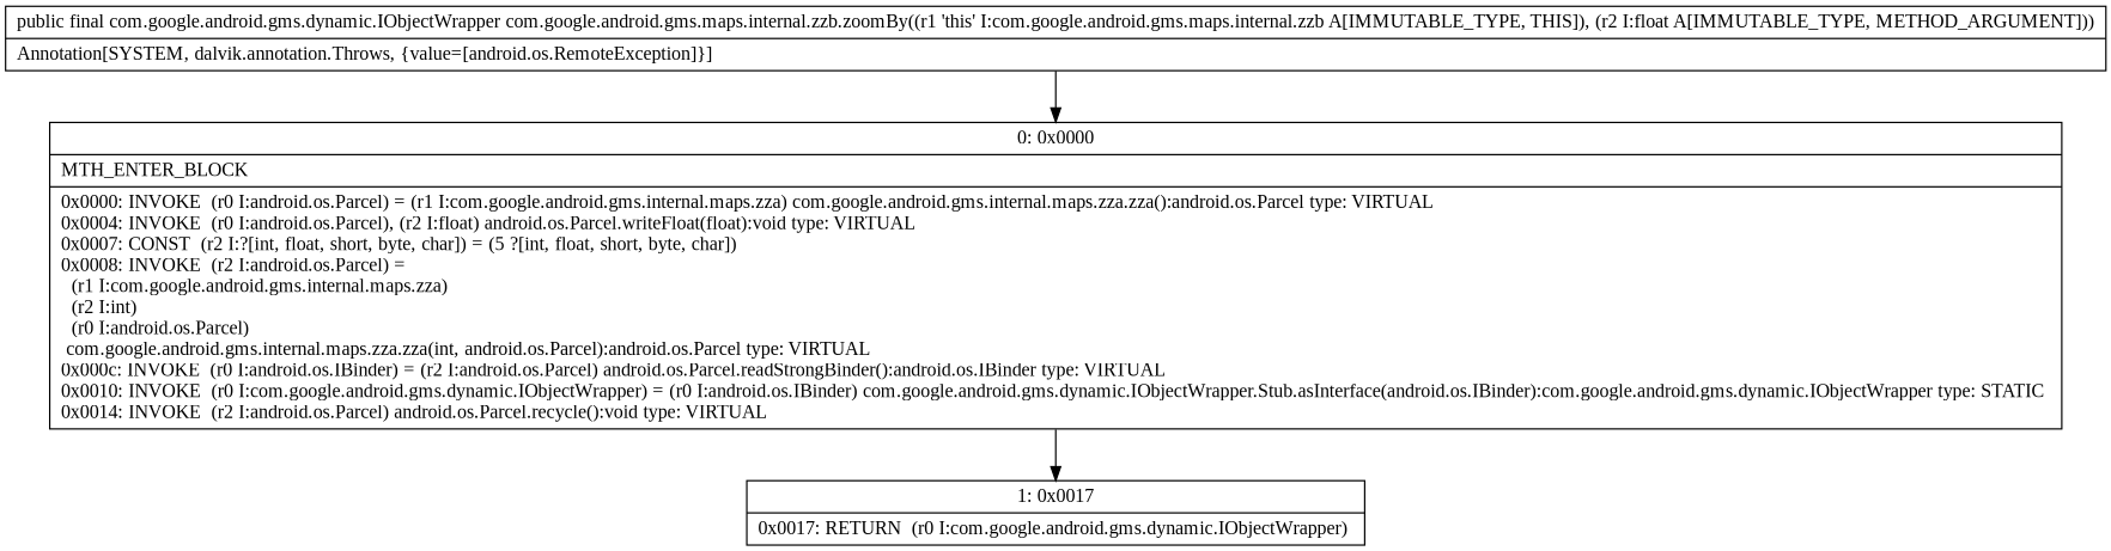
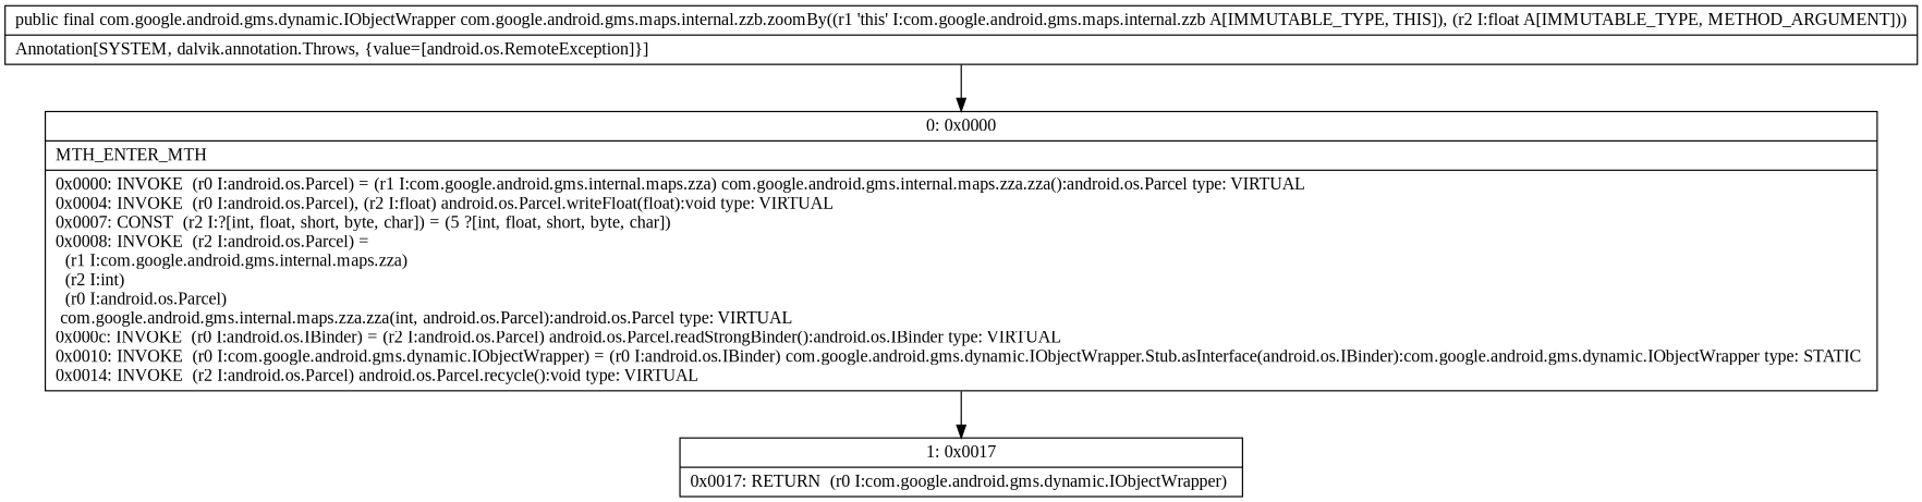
  digraph {
    fontname="Liberation Serif"
    node [shape=record fontname="Liberation Serif"]
    edge [fontname="Liberation Serif"]
-   n1 [label="{0\:\ 0x0000|MTH_ENTER_BLOCK\l|0x0000: INVOKE  (r0 I:android.os.Parcel) = (r1 I:com.google.android.gms.internal.maps.zza) com.google.android.gms.internal.maps.zza.zza():android.os.Parcel type: VIRTUAL \l0x0004: INVOKE  (r0 I:android.os.Parcel), (r2 I:float) android.os.Parcel.writeFloat(float):void type: VIRTUAL \l0x0007: CONST  (r2 I:?[int, float, short, byte, char]) = (5 ?[int, float, short, byte, char]) \l0x0008: INVOKE  (r2 I:android.os.Parcel) = \l  (r1 I:com.google.android.gms.internal.maps.zza)\l  (r2 I:int)\l  (r0 I:android.os.Parcel)\l com.google.android.gms.internal.maps.zza.zza(int, android.os.Parcel):android.os.Parcel type: VIRTUAL \l0x000c: INVOKE  (r0 I:android.os.IBinder) = (r2 I:android.os.Parcel) android.os.Parcel.readStrongBinder():android.os.IBinder type: VIRTUAL \l0x0010: INVOKE  (r0 I:com.google.android.gms.dynamic.IObjectWrapper) = (r0 I:android.os.IBinder) com.google.android.gms.dynamic.IObjectWrapper.Stub.asInterface(android.os.IBinder):com.google.android.gms.dynamic.IObjectWrapper type: STATIC \l0x0014: INVOKE  (r2 I:android.os.Parcel) android.os.Parcel.recycle():void type: VIRTUAL \l}"]
+   n1 [label="{0\:\ 0x0000|MTH_ENTER_MTH\l|0x0000: INVOKE  (r0 I:android.os.Parcel) = (r1 I:com.google.android.gms.internal.maps.zza) com.google.android.gms.internal.maps.zza.zza():android.os.Parcel type: VIRTUAL \l0x0004: INVOKE  (r0 I:android.os.Parcel), (r2 I:float) android.os.Parcel.writeFloat(float):void type: VIRTUAL \l0x0007: CONST  (r2 I:?[int, float, short, byte, char]) = (5 ?[int, float, short, byte, char]) \l0x0008: INVOKE  (r2 I:android.os.Parcel) = \l  (r1 I:com.google.android.gms.internal.maps.zza)\l  (r2 I:int)\l  (r0 I:android.os.Parcel)\l com.google.android.gms.internal.maps.zza.zza(int, android.os.Parcel):android.os.Parcel type: VIRTUAL \l0x000c: INVOKE  (r0 I:android.os.IBinder) = (r2 I:android.os.Parcel) android.os.Parcel.readStrongBinder():android.os.IBinder type: VIRTUAL \l0x0010: INVOKE  (r0 I:com.google.android.gms.dynamic.IObjectWrapper) = (r0 I:android.os.IBinder) com.google.android.gms.dynamic.IObjectWrapper.Stub.asInterface(android.os.IBinder):com.google.android.gms.dynamic.IObjectWrapper type: STATIC \l0x0014: INVOKE  (r2 I:android.os.Parcel) android.os.Parcel.recycle():void type: VIRTUAL \l}"]
    n2 [label="{1\:\ 0x0017|0x0017: RETURN  (r0 I:com.google.android.gms.dynamic.IObjectWrapper) \l}"]
    n3 [label="{public final com.google.android.gms.dynamic.IObjectWrapper com.google.android.gms.maps.internal.zzb.zoomBy((r1 'this' I:com.google.android.gms.maps.internal.zzb A[IMMUTABLE_TYPE, THIS]), (r2 I:float A[IMMUTABLE_TYPE, METHOD_ARGUMENT]))  | Annotation[SYSTEM, dalvik.annotation.Throws, \{value=[android.os.RemoteException]\}]\l}"]
    n1 -> n2
    n3 -> n1
  }
